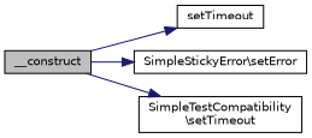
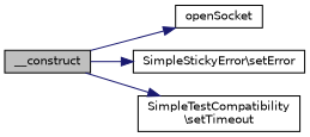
  digraph {
    rankdir=LR
    node [color=black fillcolor=white fontname=Helvetica fontsize=10 shape=record style=filled]
    edge [color=midnightblue fontname=Helvetica fontsize=10 labelfontname=Helvetica labelfontsize=10 style=solid]
    n1 [fillcolor=grey75 fontcolor=black height=0.2 label=__construct width=0.4]
-   n2 [height=0.2 label=setTimeout width=0.4]
+   n2 [height=0.2 label=openSocket width=0.4]
    n3 [height=0.2 label="SimpleStickyError\\setError" width=0.4]
    n4 [height=0.2 label="SimpleTestCompatibility\l\\setTimeout" width=0.4]
    n1 -> n2
    n1 -> n3
    n1 -> n4
  }
